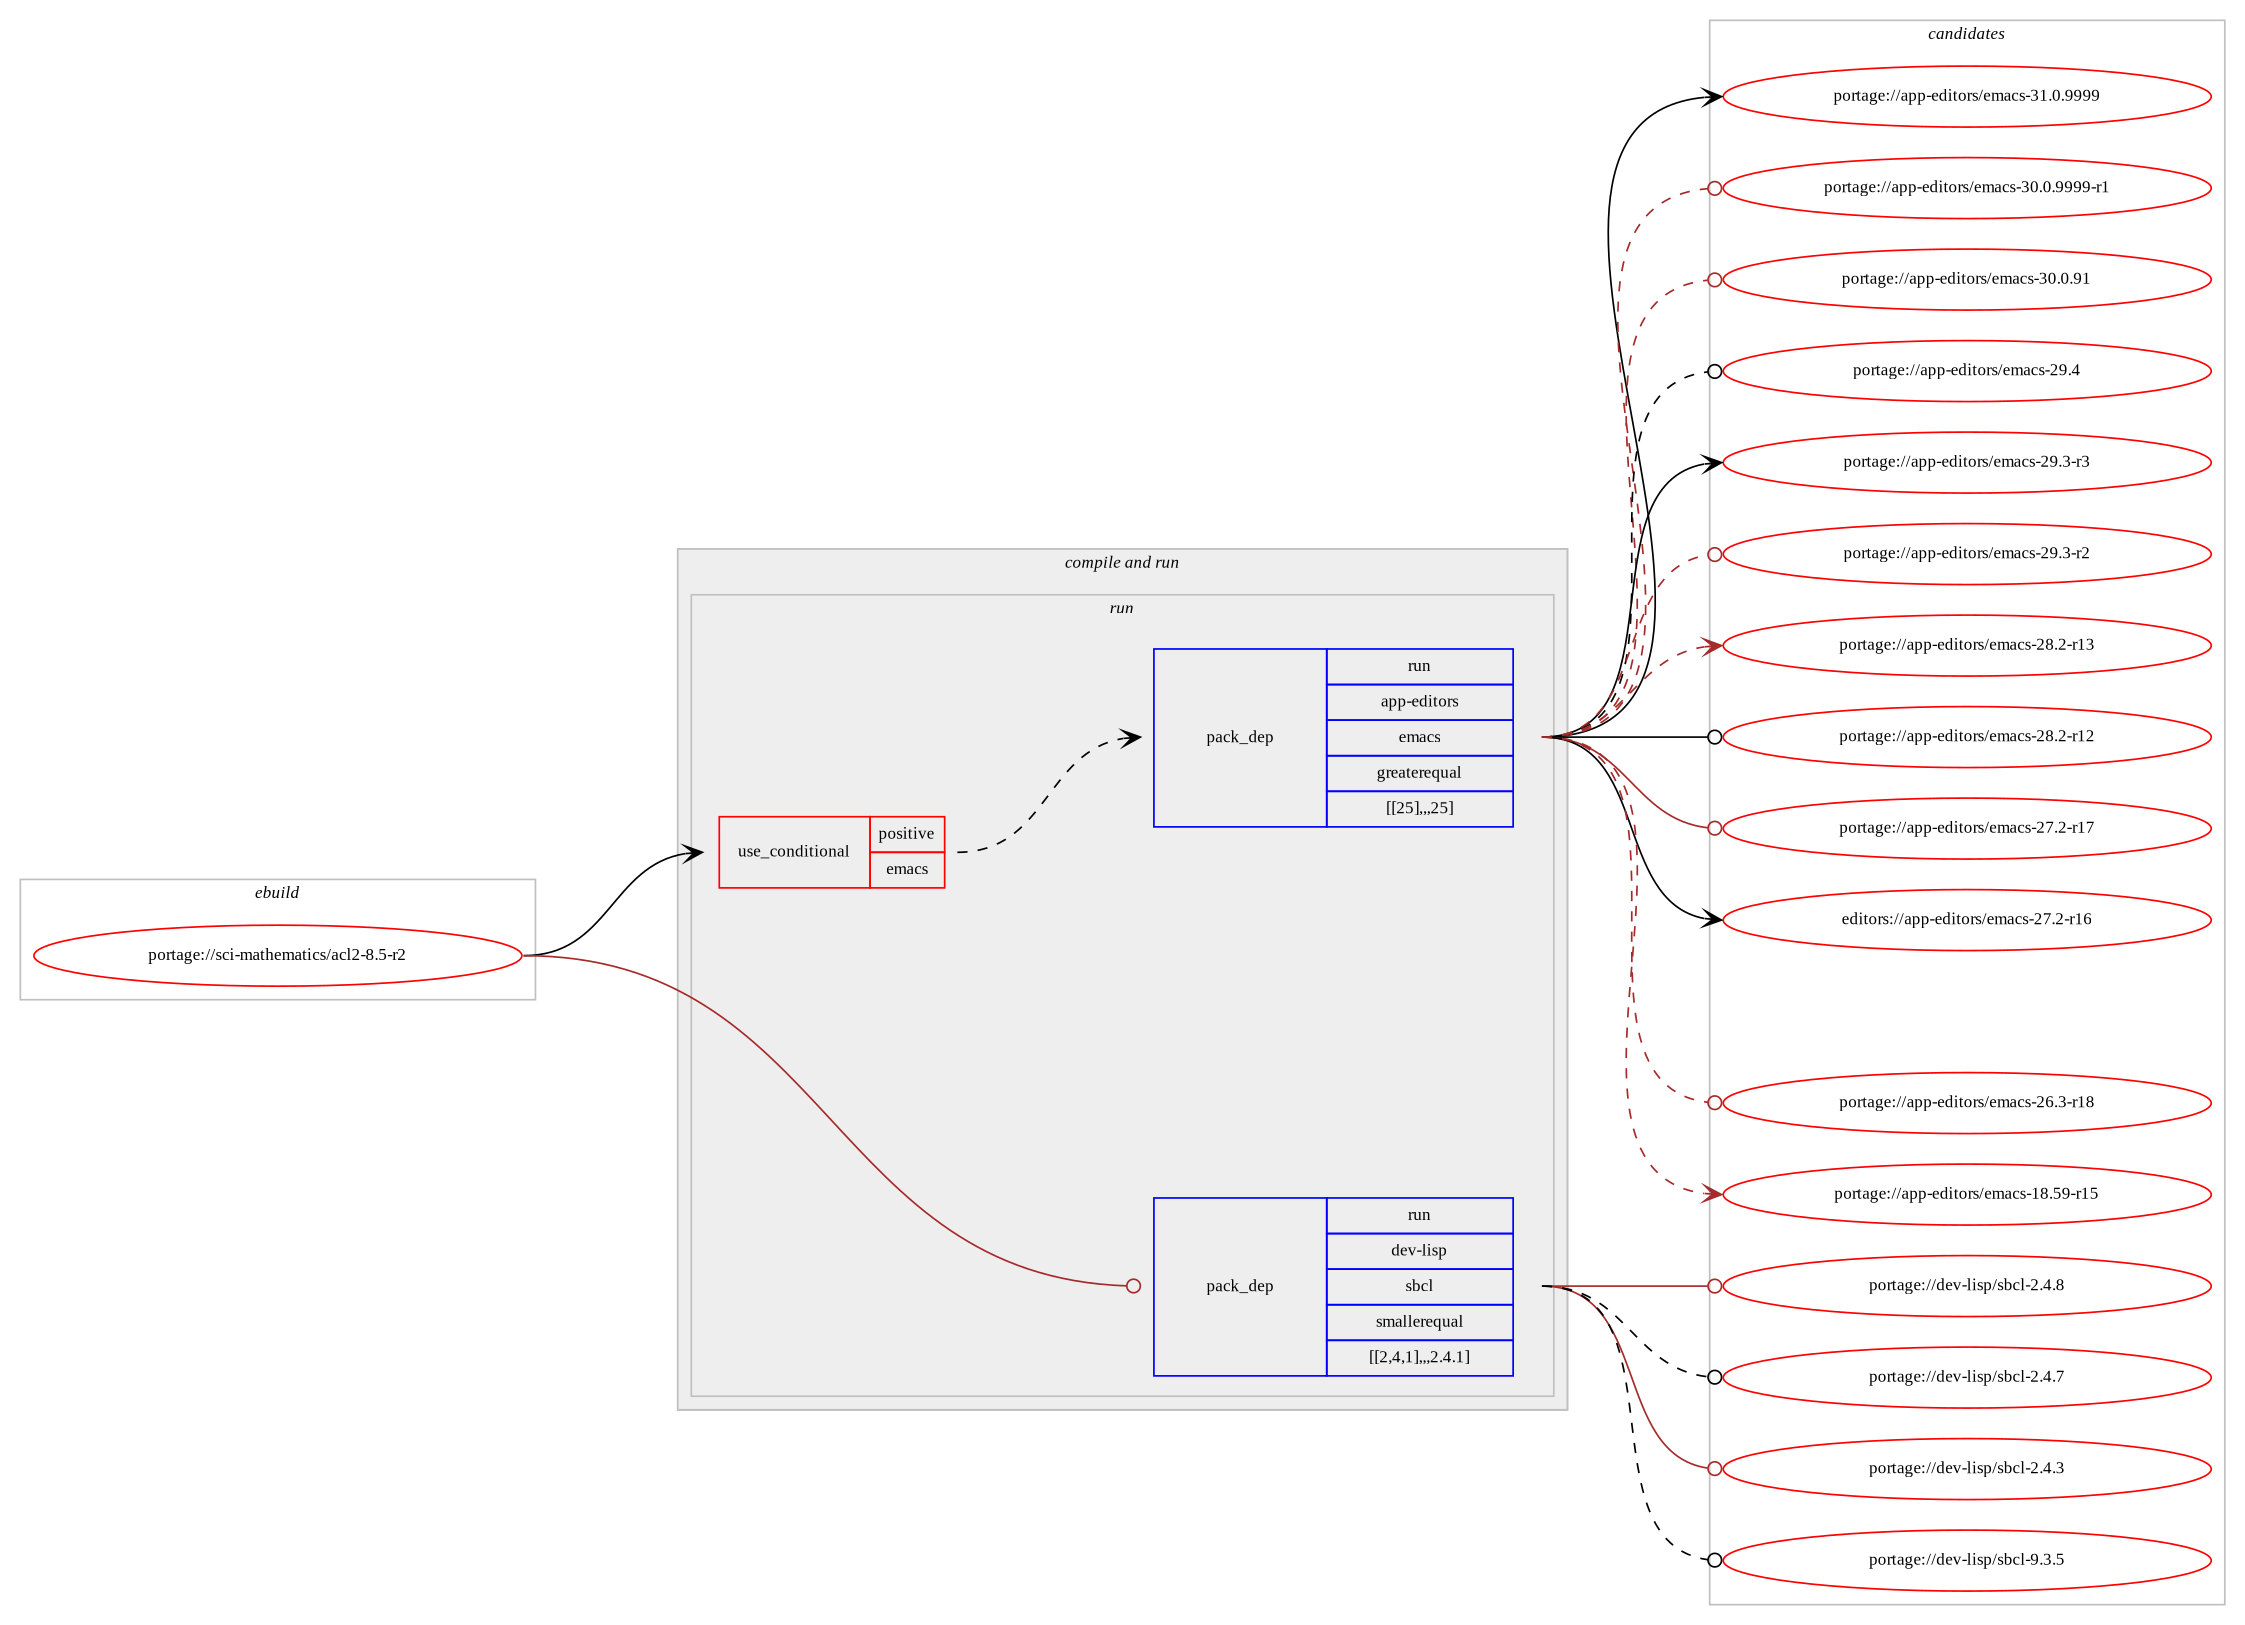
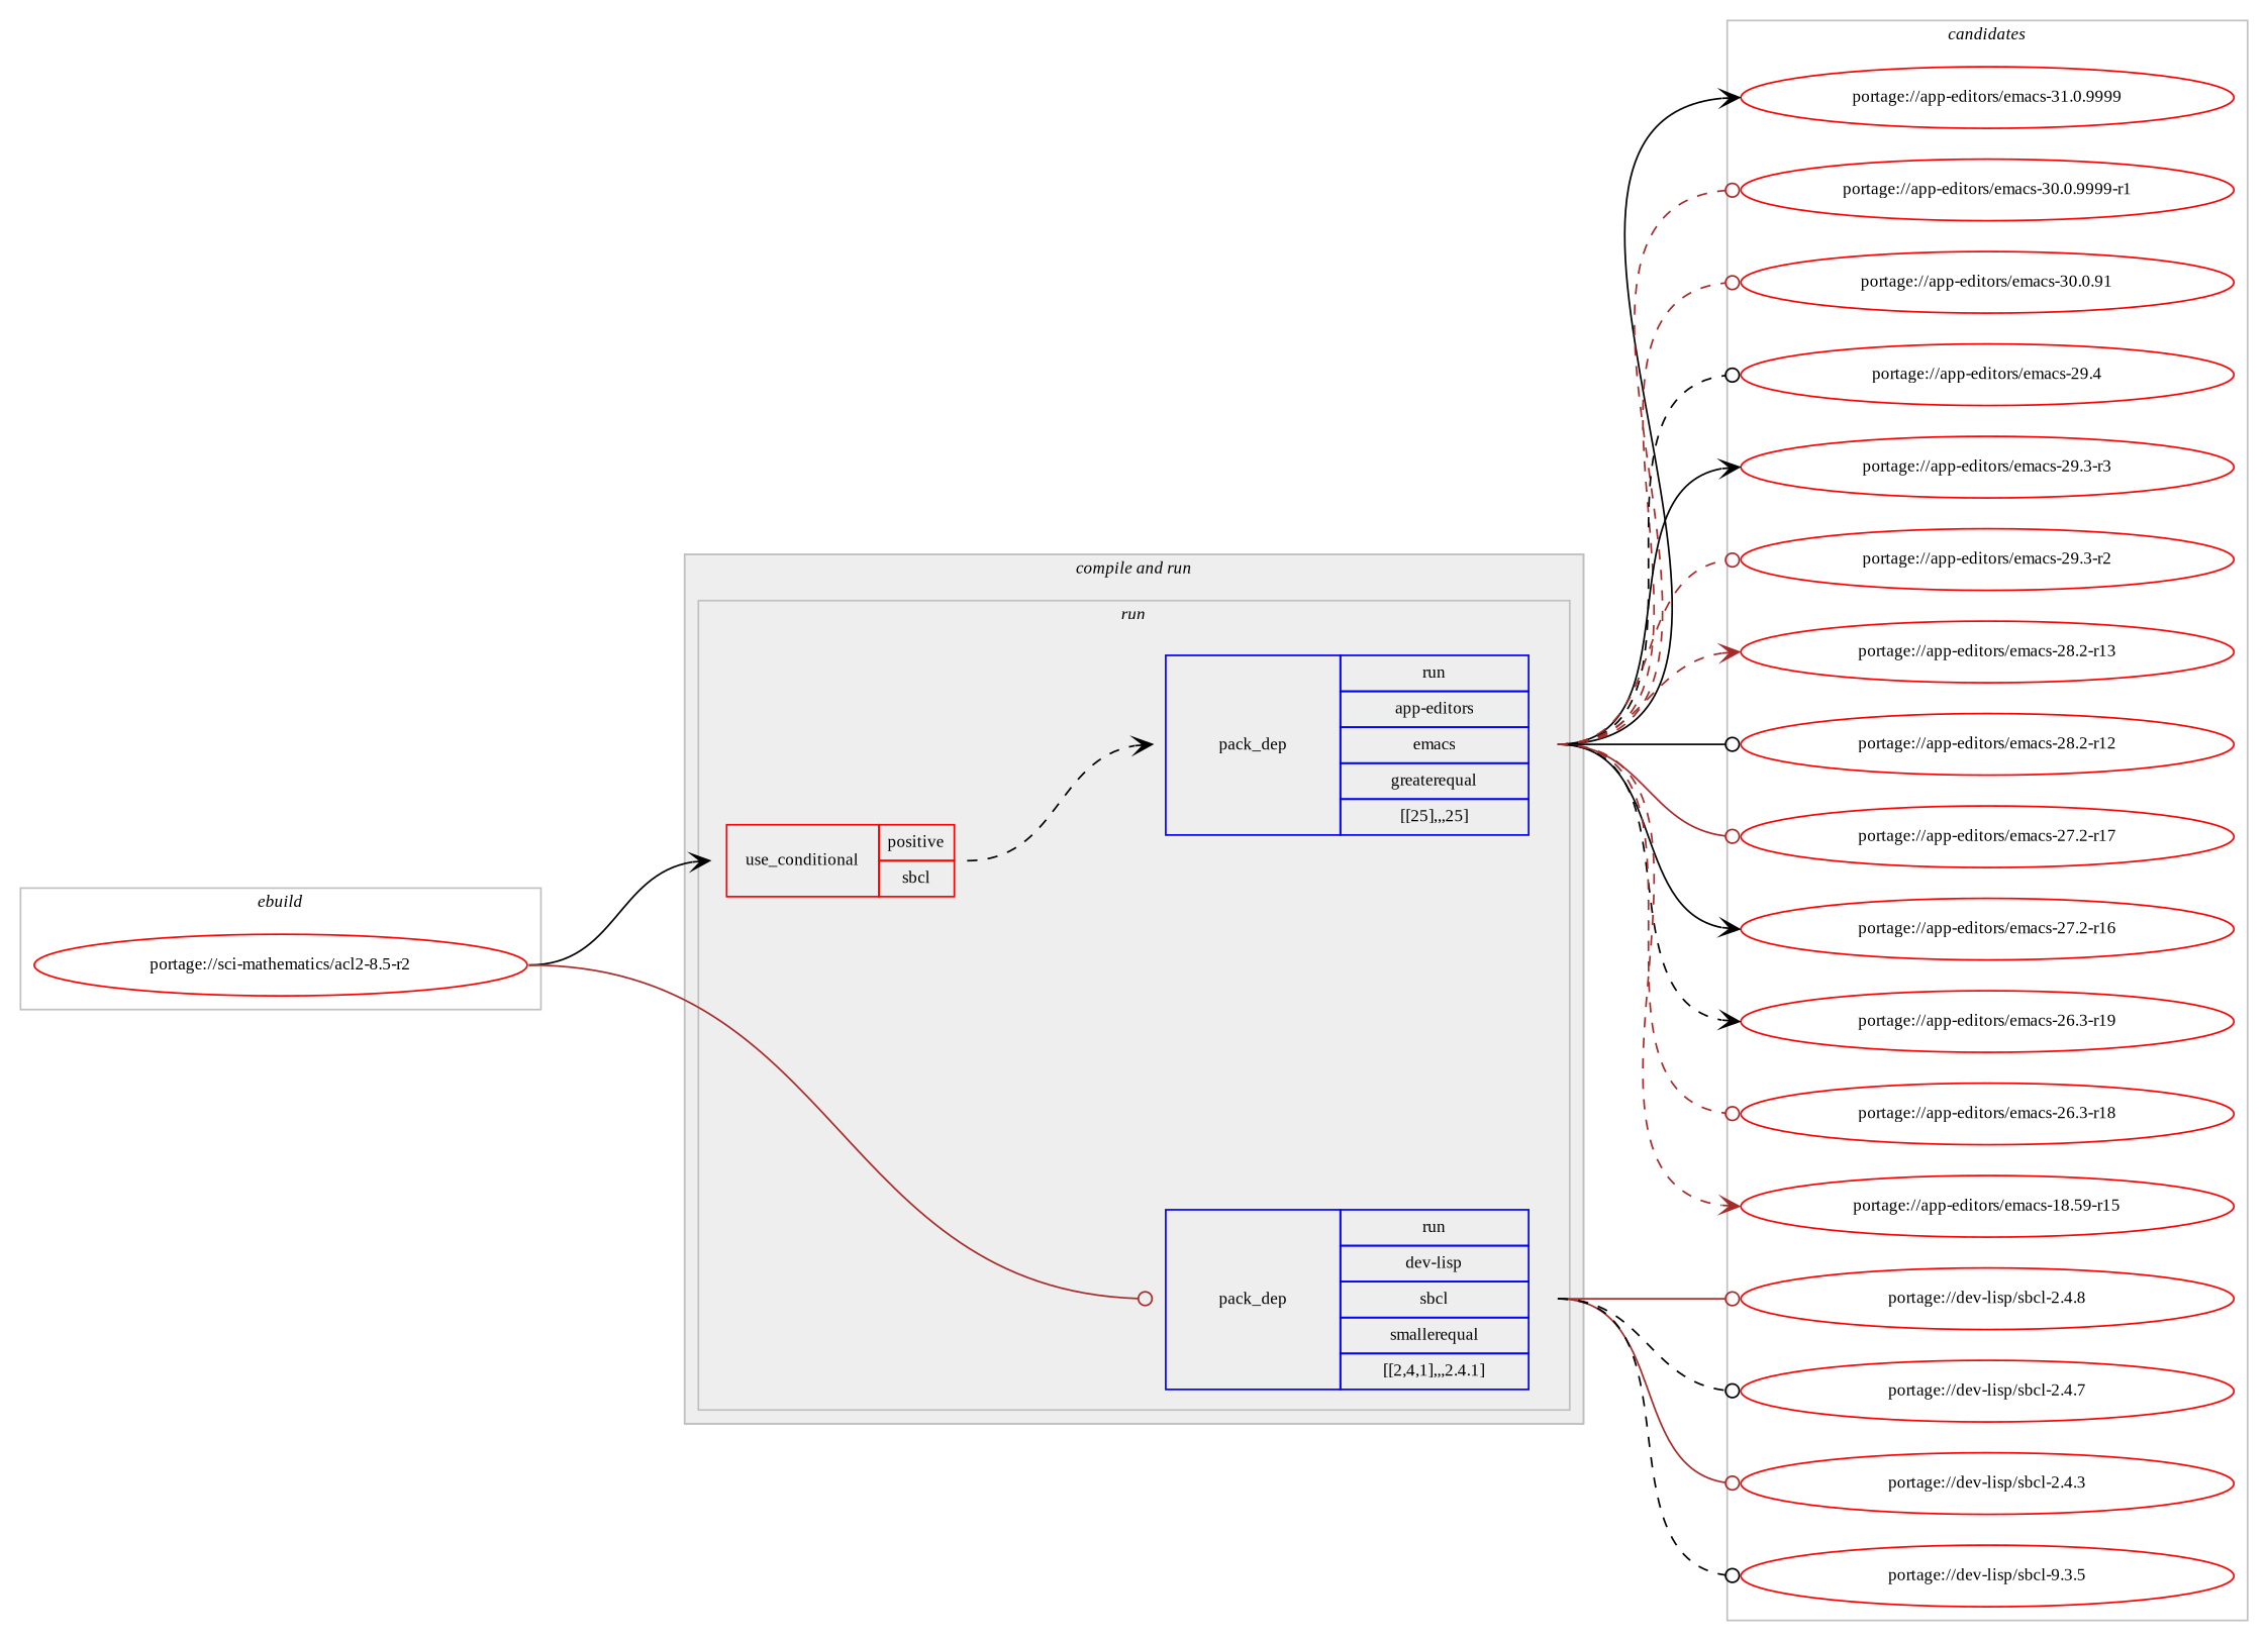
  digraph {
    compound=true
    concentrate=true
    fontname="Liberation Serif"
    fontsize=10
    newrank=true
    rankdir=LR
    ranksep=1.5
    node [color=red fontname="Liberation Serif" fontsize=10]
    edge [arrowhead=odot color=black fontname="Liberation Serif" headport=w style=dashed tailport=e weight=100]
    n1 [label="portage://sci-mathematics/acl2-8.5-r2" width=4]
    n2 [color=blue label=<<TABLE BORDER="0" CELLBORDER="1" CELLSPACING="0" CELLPADDING="4" WIDTH="220"><TR><TD ROWSPAN="6" CELLPADDING="30">pack_dep</TD></TR><TR><TD WIDTH="110">run</TD></TR><TR><TD>app-editors</TD></TR><TR><TD>emacs</TD></TR><TR><TD>greaterequal</TD></TR><TR><TD>[[25],,,25]</TD></TR></TABLE>> shape=none]
-   n3 [label=<<TABLE BORDER="0" CELLBORDER="1" CELLSPACING="0" CELLPADDING="4"><TR><TD ROWSPAN="3" CELLPADDING="10">use_conditional</TD></TR><TR><TD>positive</TD></TR><TR><TD>emacs</TD></TR></TABLE>> shape=none]
+   n3 [label=<<TABLE BORDER="0" CELLBORDER="1" CELLSPACING="0" CELLPADDING="4"><TR><TD ROWSPAN="3" CELLPADDING="10">use_conditional</TD></TR><TR><TD>positive</TD></TR><TR><TD>sbcl</TD></TR></TABLE>> shape=none]
    n4 [color=blue label=<<TABLE BORDER="0" CELLBORDER="1" CELLSPACING="0" CELLPADDING="4" WIDTH="220"><TR><TD ROWSPAN="6" CELLPADDING="30">pack_dep</TD></TR><TR><TD WIDTH="110">run</TD></TR><TR><TD>dev-lisp</TD></TR><TR><TD>sbcl</TD></TR><TR><TD>smallerequal</TD></TR><TR><TD>[[2,4,1],,,2.4.1]</TD></TR></TABLE>> shape=none]
    n5 [label="portage://app-editors/emacs-31.0.9999" width=4]
    n6 [label="portage://app-editors/emacs-30.0.9999-r1" width=4]
    n7 [label="portage://app-editors/emacs-30.0.91" width=4]
    n8 [label="portage://app-editors/emacs-29.4" width=4]
    n9 [label="portage://app-editors/emacs-29.3-r3" width=4]
    n10 [label="portage://app-editors/emacs-29.3-r2" width=4]
    n11 [label="portage://app-editors/emacs-28.2-r13" width=4]
    n12 [label="portage://app-editors/emacs-28.2-r12" width=4]
    n13 [label="portage://app-editors/emacs-27.2-r17" width=4]
-   n14 [label="editors://app-editors/emacs-27.2-r16" width=4]
+   n14 [label="portage://app-editors/emacs-27.2-r16" width=4]
+   n15 [label="portage://app-editors/emacs-26.3-r19" width=4]
    n16 [label="portage://app-editors/emacs-26.3-r18" width=4]
    n17 [label="portage://app-editors/emacs-18.59-r15" width=4]
    n18 [label="portage://dev-lisp/sbcl-2.4.8" width=4]
    n19 [label="portage://dev-lisp/sbcl-2.4.7" width=4]
    n20 [label="portage://dev-lisp/sbcl-2.4.3" width=4]
    n21 [label="portage://dev-lisp/sbcl-9.3.5" width=4]
    subgraph cluster_1 {
      color=gray
      label=<<i>ebuild</i>>
      n1
    }
    subgraph cluster_2 {
      color=gray
      label=<<i>dependencies</i>>
      subgraph cluster_3 {
        color=gray
        fillcolor="#eeeeee"
        label=<<i>compile</i>>
        style=filled
      }
      subgraph cluster_4 {
        color=gray
        fillcolor="#eeeeee"
        label=<<i>compile and run</i>>
        style=filled
      }
      subgraph cluster_5 {
        color=gray
        fillcolor="#eeeeee"
        label=<<i>run</i>>
        style=filled
        subgraph sub_6 {
          color=gray
          fillcolor="#eeeeee"
          label=<<i>run</i>>
          style=filled
          n3
          subgraph sub_7 {
            color=gray
            fillcolor="#eeeeee"
            label=<<i>run</i>>
            style=filled
            n2
          }
        }
        subgraph sub_8 {
          color=gray
          fillcolor="#eeeeee"
          label=<<i>run</i>>
          style=filled
          n4
        }
      }
    }
    subgraph cluster_9 {
      color=gray
      label=<<i>candidates</i>>
      rank=same
      subgraph sub_10 {
        color=black
        label=<<i>candidates</i>>
        nodesep=1
        rank=same
        n5
        n6
        n7
        n8
        n9
        n10
        n11
        n12
        n13
        n14
+       n15
        n16
        n17
      }
      subgraph sub_11 {
        color=black
        label=<<i>candidates</i>>
        nodesep=1
        rank=same
        n18
        n19
        n20
        n21
      }
    }
    n1 -> n3 [arrowhead=vee style=solid weight=20]
    n1 -> n4 [color=brown style=solid weight=20]
    n2 -> n5 [arrowhead=vee style=solid]
    n2 -> n6 [color=brown]
    n2 -> n7 [color=brown]
    n2 -> n8
    n2 -> n9 [arrowhead=vee style=solid]
    n2 -> n10 [color=brown]
    n2 -> n11 [arrowhead=vee color=brown]
    n2 -> n12 [style=solid]
    n2 -> n13 [color=brown style=solid]
    n2 -> n14 [arrowhead=vee style=solid]
+   n2 -> n15 [arrowhead=vee]
    n2 -> n16 [color=brown]
    n2 -> n17 [arrowhead=vee color=brown]
    n3 -> n2 [arrowhead=vee weight=20]
    n4 -> n18 [color=brown style=solid]
    n4 -> n19
    n4 -> n20 [color=brown style=solid]
    n4 -> n21
  }
